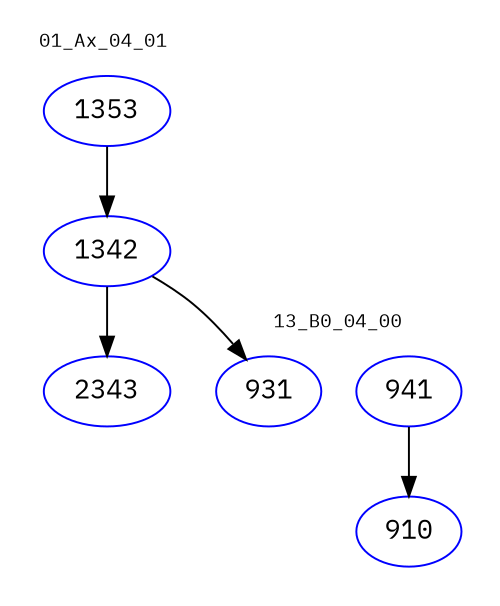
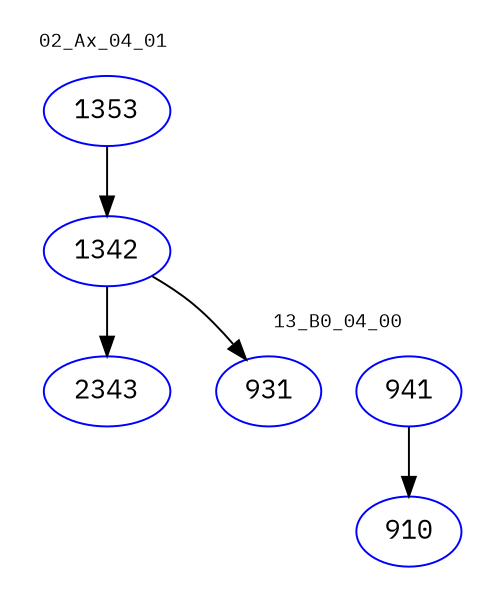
  digraph {
    fontname="IBM Plex Mono"
    node [color=blue fontname="IBM Plex Mono"]
    edge [color=black fontname="IBM Plex Mono"]
    n1 [label=1353]
    n2 [label=1342]
    n3 [label=2343]
    n4 [label=941]
    n5 [label=910]
    n6 [label=931]
    subgraph cluster_1 {
      color=white
      fontsize=10
-     label="01_Ax_04_01"
+     label="02_Ax_04_01"
      n1
      n2
      n3
    }
    subgraph cluster_2 {
      color=white
      fontsize=10
      label="13_B0_04_00"
      n4
      n5
      n6
    }
    n1 -> n2
    n2 -> n3
    n2 -> n6
    n4 -> n5
  }
